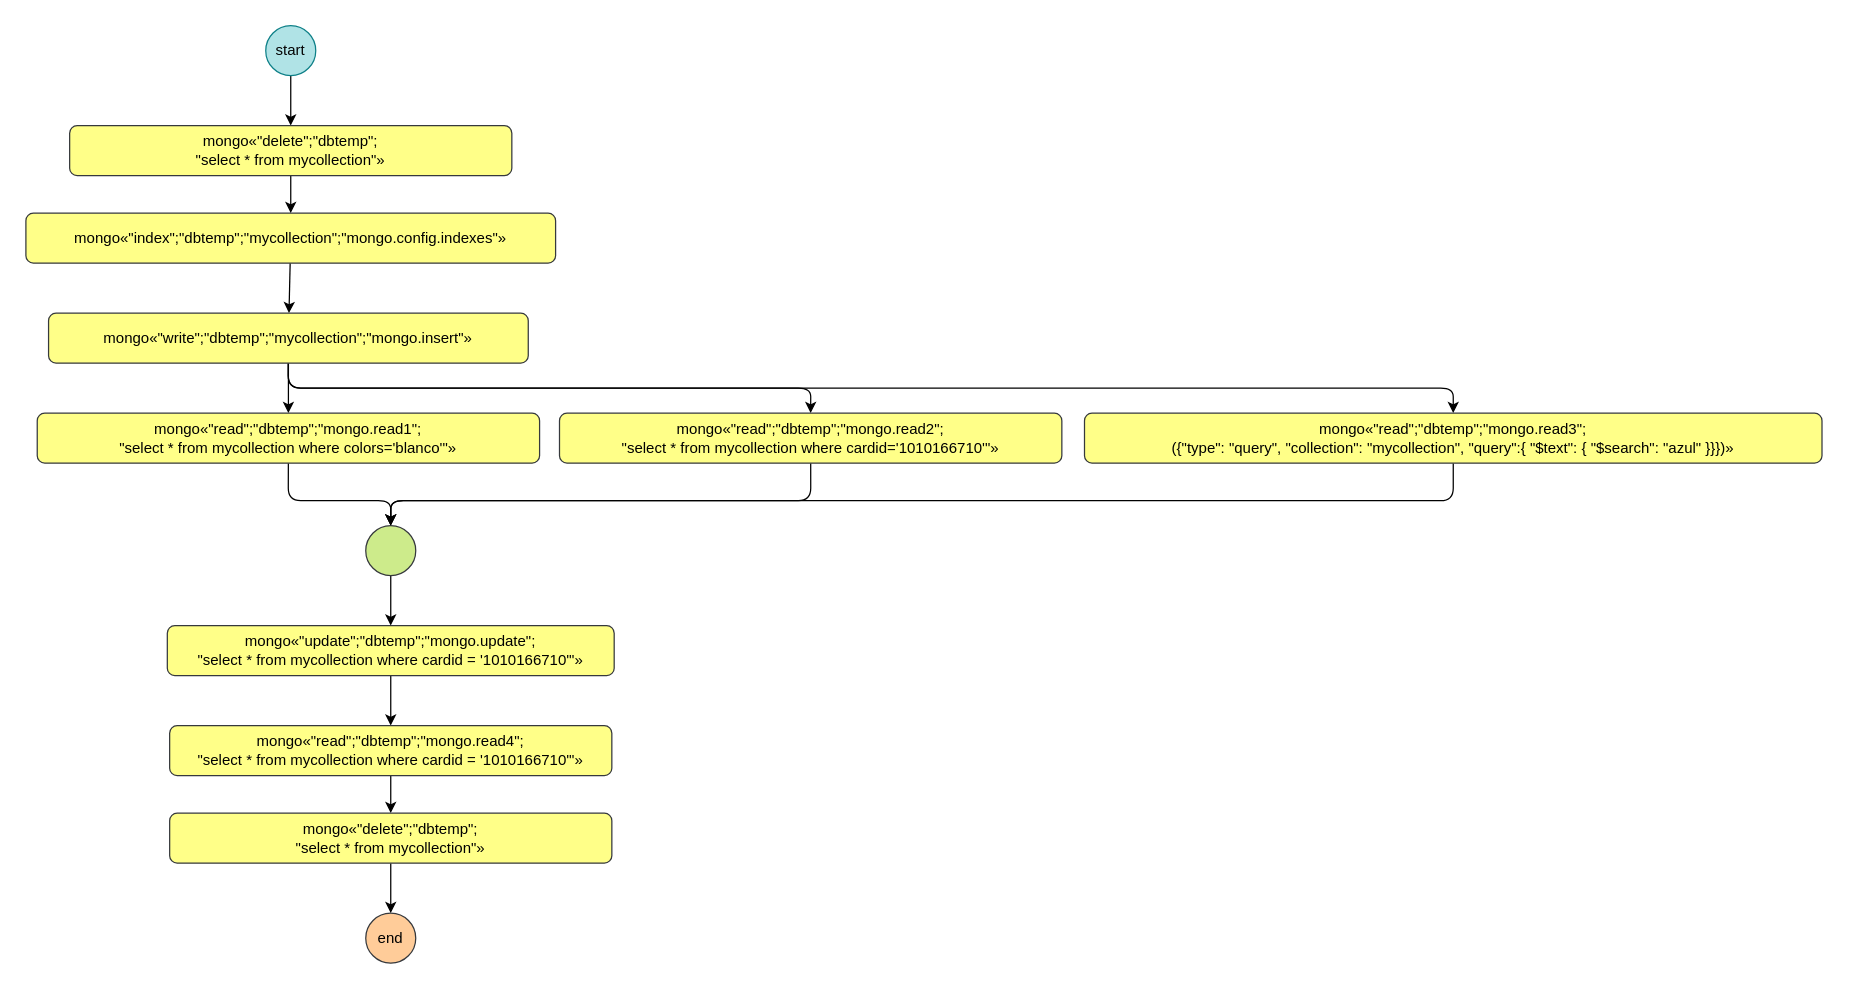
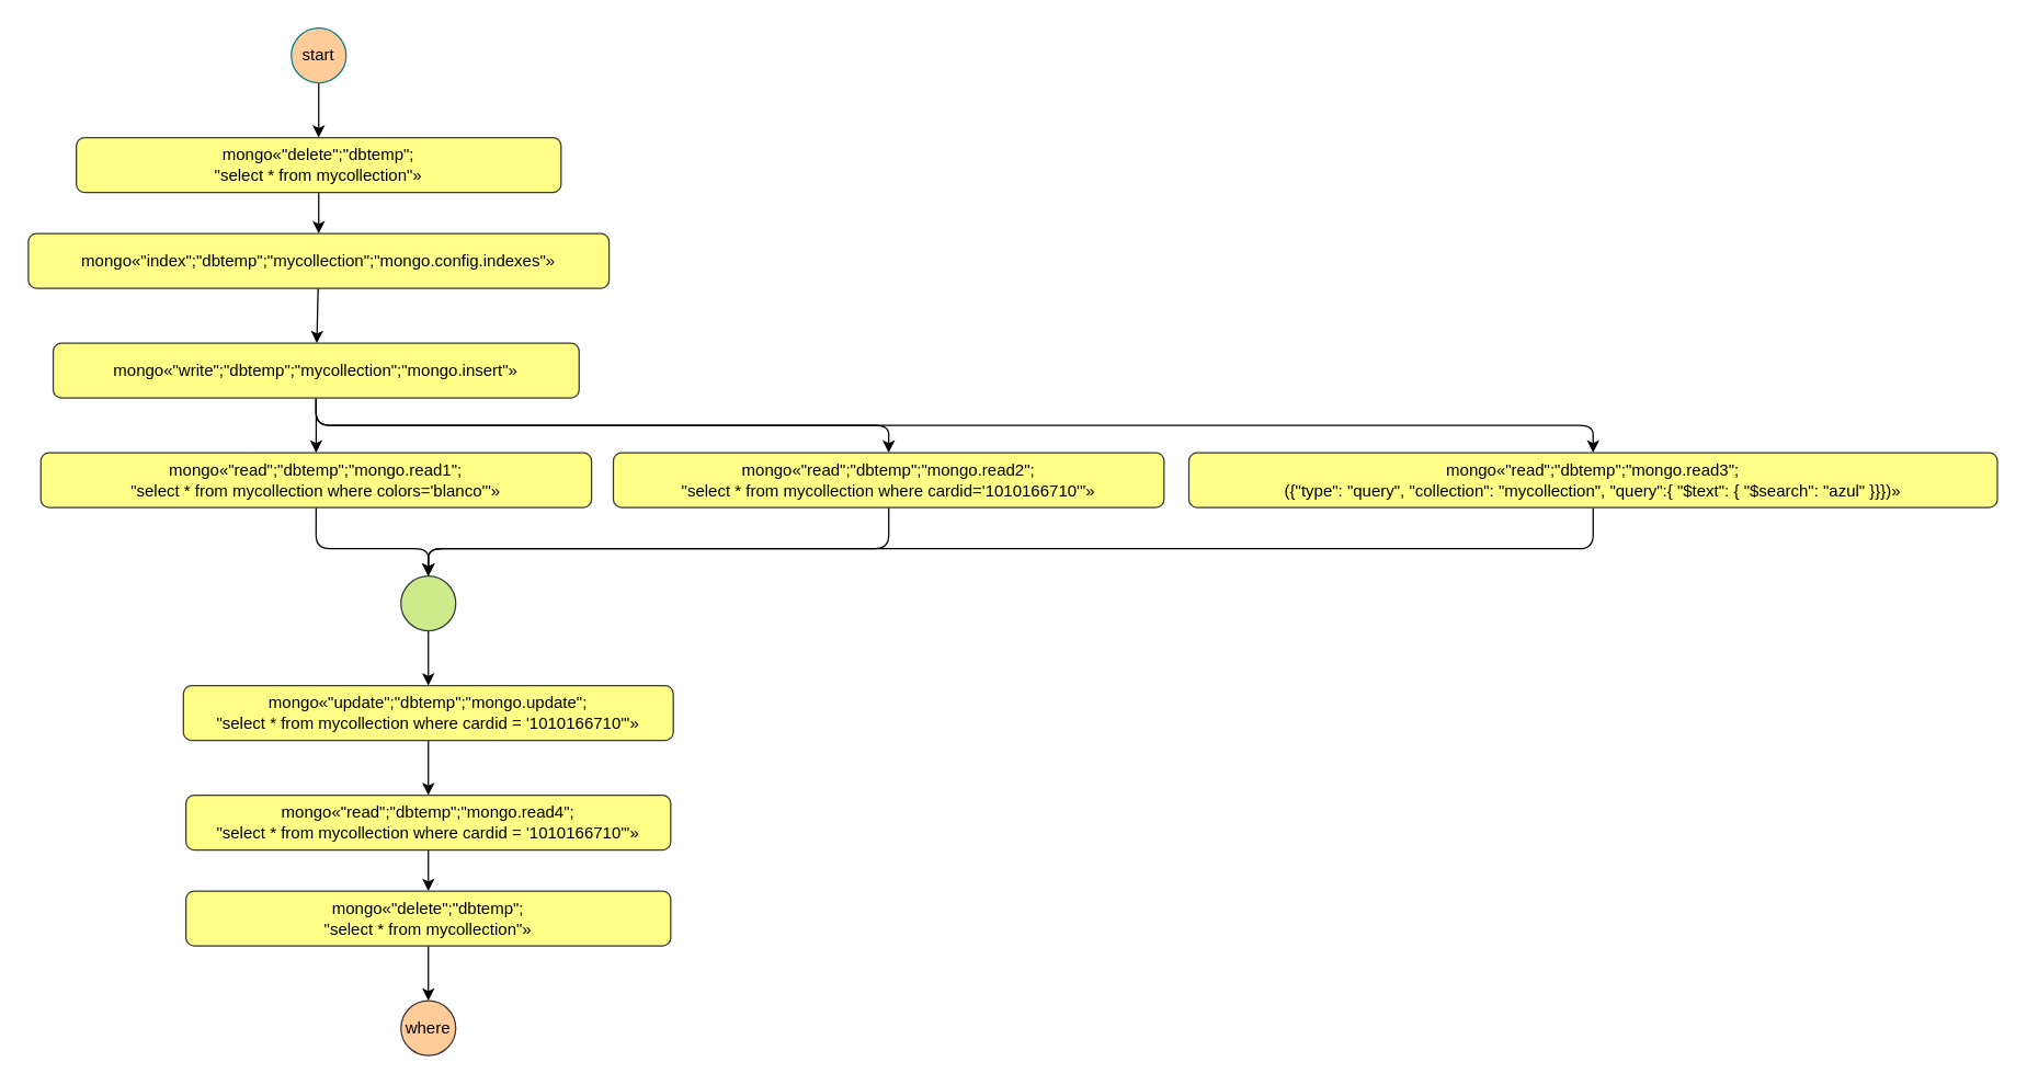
  <mxCell id="0" />
  <mxCell id="1" parent="0" />
  <mxCell id="2" style="edgeStyle=none;html=1;entryX=0.5;entryY=0;entryDx=0;entryDy=0;" parent="1" source="3" target="20" edge="1"><mxGeometry relative="1" as="geometry" /></mxCell>
- <mxCell id="3" value="start" style="ellipse;whiteSpace=wrap;fillColor=#b0e3e6;strokeColor=#0e8088;fontColor=#050505;" parent="1" vertex="1"><mxGeometry x="212" y="20" width="40" height="40" as="geometry" /></mxCell>
+ <mxCell id="3" value="start" style="ellipse;whiteSpace=wrap;fillColor=#ffcc99;strokeColor=#0e8088;fontColor=#050505;" parent="1" vertex="1"><mxGeometry x="212" y="20" width="40" height="40" as="geometry" /></mxCell>
  <mxCell id="4" value="" style="edgeStyle=none;fontSize=12;" parent="1" source="7" target="12" edge="1"><mxGeometry relative="1" as="geometry"><mxPoint x="337" y="200" as="targetPoint" /></mxGeometry></mxCell>
  <mxCell id="5" style="edgeStyle=none;html=1;entryX=0.5;entryY=0;entryDx=0;entryDy=0;" edge="1" parent="1" source="7" target="22"><mxGeometry relative="1" as="geometry"><Array as="points"><mxPoint x="230" y="310" /><mxPoint x="648" y="310" /></Array></mxGeometry></mxCell>
  <mxCell id="6" style="edgeStyle=none;html=1;entryX=0.5;entryY=0;entryDx=0;entryDy=0;" edge="1" parent="1" source="7" target="26"><mxGeometry relative="1" as="geometry"><Array as="points"><mxPoint x="230" y="310" /><mxPoint x="1162" y="310" /></Array></mxGeometry></mxCell>
  <mxCell id="7" value="mongo«&quot;write&quot;;&quot;dbtemp&quot;;&quot;mycollection&quot;;&quot;mongo.insert&quot;»" style="rounded=1;whiteSpace=wrap;fillColor=#ffff88;strokeColor=#36393d;fontColor=#000000;" parent="1" vertex="1"><mxGeometry x="38.25" y="250" width="383.76" height="40" as="geometry" /></mxCell>
- <mxCell id="8" value="end" style="ellipse;whiteSpace=wrap;fillColor=#ffcc99;strokeColor=#36393d;fontColor=#000000;" parent="1" vertex="1"><mxGeometry x="292" y="730" width="40" height="40" as="geometry" /></mxCell>
+ <mxCell id="8" value="where" style="ellipse;whiteSpace=wrap;fillColor=#ffcc99;strokeColor=#36393d;fontColor=#000000;" parent="1" vertex="1"><mxGeometry x="292" y="730" width="40" height="40" as="geometry" /></mxCell>
  <mxCell id="9" value="" style="edgeStyle=none;" parent="1" source="13" target="8" edge="1"><mxGeometry relative="1" as="geometry"><mxPoint x="448.88" y="600" as="sourcePoint" /></mxGeometry></mxCell>
  <mxCell id="10" style="edgeStyle=none;html=1;" parent="1" source="16" target="13" edge="1"><mxGeometry relative="1" as="geometry"><mxPoint x="428.88" y="600" as="sourcePoint" /></mxGeometry></mxCell>
  <mxCell id="11" style="edgeStyle=none;html=1;entryX=0.5;entryY=0;entryDx=0;entryDy=0;" edge="1" parent="1" source="12" target="24"><mxGeometry relative="1" as="geometry"><Array as="points"><mxPoint x="230" y="400" /><mxPoint x="312" y="400" /></Array></mxGeometry></mxCell>
  <mxCell id="12" value="mongo«&quot;read&quot;;&quot;dbtemp&quot;;&quot;mongo.read1&quot;;&#10;&quot;select * from mycollection where colors='blanco'&quot;»" style="rounded=1;whiteSpace=wrap;fillColor=#ffff88;strokeColor=#36393d;fontColor=#000000;" parent="1" vertex="1"><mxGeometry x="29.19" y="330" width="401.88" height="40" as="geometry" /></mxCell>
  <mxCell id="13" value="mongo«&quot;delete&quot;;&quot;dbtemp&quot;;&#10;&quot;select * from mycollection&quot;»" style="rounded=1;whiteSpace=wrap;fillColor=#ffff88;strokeColor=#36393d;fontColor=#000000;" parent="1" vertex="1"><mxGeometry x="135.13" y="650" width="353.75" height="40" as="geometry" /></mxCell>
  <mxCell id="14" style="edgeStyle=none;html=1;" parent="1" source="15" target="16" edge="1"><mxGeometry relative="1" as="geometry" /></mxCell>
  <mxCell id="15" value="mongo«&quot;update&quot;;&quot;dbtemp&quot;;&quot;mongo.update&quot;;&#10;&quot;select * from mycollection where cardid = '1010166710'&quot;»" style="rounded=1;whiteSpace=wrap;fillColor=#ffff88;strokeColor=#36393d;fontColor=#000000;" parent="1" vertex="1"><mxGeometry x="133.25" y="500" width="357.5" height="40" as="geometry" /></mxCell>
  <mxCell id="16" value="mongo«&quot;read&quot;;&quot;dbtemp&quot;;&quot;mongo.read4&quot;;&#10;&quot;select * from mycollection where cardid = '1010166710'&quot;»" style="rounded=1;whiteSpace=wrap;fillColor=#ffff88;strokeColor=#36393d;fontColor=#000000;" parent="1" vertex="1"><mxGeometry x="135.12" y="580" width="353.75" height="40" as="geometry" /></mxCell>
  <mxCell id="17" style="edgeStyle=none;html=1;" parent="1" source="18" target="7" edge="1"><mxGeometry relative="1" as="geometry" /></mxCell>
  <mxCell id="18" value="mongo«&quot;index&quot;;&quot;dbtemp&quot;;&quot;mycollection&quot;;&quot;mongo.config.indexes&quot;»" style="rounded=1;whiteSpace=wrap;fillColor=#ffff88;strokeColor=#36393d;fontColor=#000000;" parent="1" vertex="1"><mxGeometry x="20.12" y="170" width="423.76" height="40" as="geometry" /></mxCell>
  <mxCell id="19" style="edgeStyle=none;html=1;" edge="1" parent="1" source="20" target="18"><mxGeometry relative="1" as="geometry" /></mxCell>
  <mxCell id="20" value="mongo«&quot;delete&quot;;&quot;dbtemp&quot;;&#10;&quot;select * from mycollection&quot;»" style="rounded=1;whiteSpace=wrap;fillColor=#ffff88;strokeColor=#36393d;fontColor=#000000;" vertex="1" parent="1"><mxGeometry x="55.12" y="100" width="353.75" height="40" as="geometry" /></mxCell>
  <mxCell id="21" style="edgeStyle=none;html=1;entryX=0.5;entryY=0;entryDx=0;entryDy=0;" edge="1" parent="1" source="22" target="24"><mxGeometry relative="1" as="geometry"><Array as="points"><mxPoint x="648" y="400" /><mxPoint x="312" y="400" /></Array></mxGeometry></mxCell>
  <mxCell id="22" value="mongo«&quot;read&quot;;&quot;dbtemp&quot;;&quot;mongo.read2&quot;;&#10;&quot;select * from mycollection where cardid='1010166710'&quot;»" style="rounded=1;whiteSpace=wrap;fillColor=#ffff88;strokeColor=#36393d;fontColor=#000000;" vertex="1" parent="1"><mxGeometry x="447" y="330" width="401.88" height="40" as="geometry" /></mxCell>
  <mxCell id="23" style="edgeStyle=none;html=1;entryX=0.5;entryY=0;entryDx=0;entryDy=0;" edge="1" parent="1" source="24" target="15"><mxGeometry relative="1" as="geometry" /></mxCell>
  <mxCell id="24" value="" style="ellipse;whiteSpace=wrap;fillColor=#cdeb8b;strokeColor=#36393d;" vertex="1" parent="1"><mxGeometry x="292" y="420" width="40" height="40" as="geometry" /></mxCell>
  <mxCell id="25" style="edgeStyle=none;html=1;entryX=0.5;entryY=0;entryDx=0;entryDy=0;" edge="1" parent="1" source="26" target="24"><mxGeometry relative="1" as="geometry"><Array as="points"><mxPoint x="1162" y="400" /><mxPoint x="312" y="400" /></Array></mxGeometry></mxCell>
  <mxCell id="26" value="mongo«&quot;read&quot;;&quot;dbtemp&quot;;&quot;mongo.read3&quot;;&#10;({&quot;type&quot;: &quot;query&quot;, &quot;collection&quot;: &quot;mycollection&quot;, &quot;query&quot;:{ &quot;$text&quot;: { &quot;$search&quot;: &quot;azul&quot; }}})»" style="rounded=1;whiteSpace=wrap;fillColor=#ffff88;strokeColor=#36393d;fontColor=#000000;" vertex="1" parent="1"><mxGeometry x="867" y="330" width="590" height="40" as="geometry" /></mxCell>
